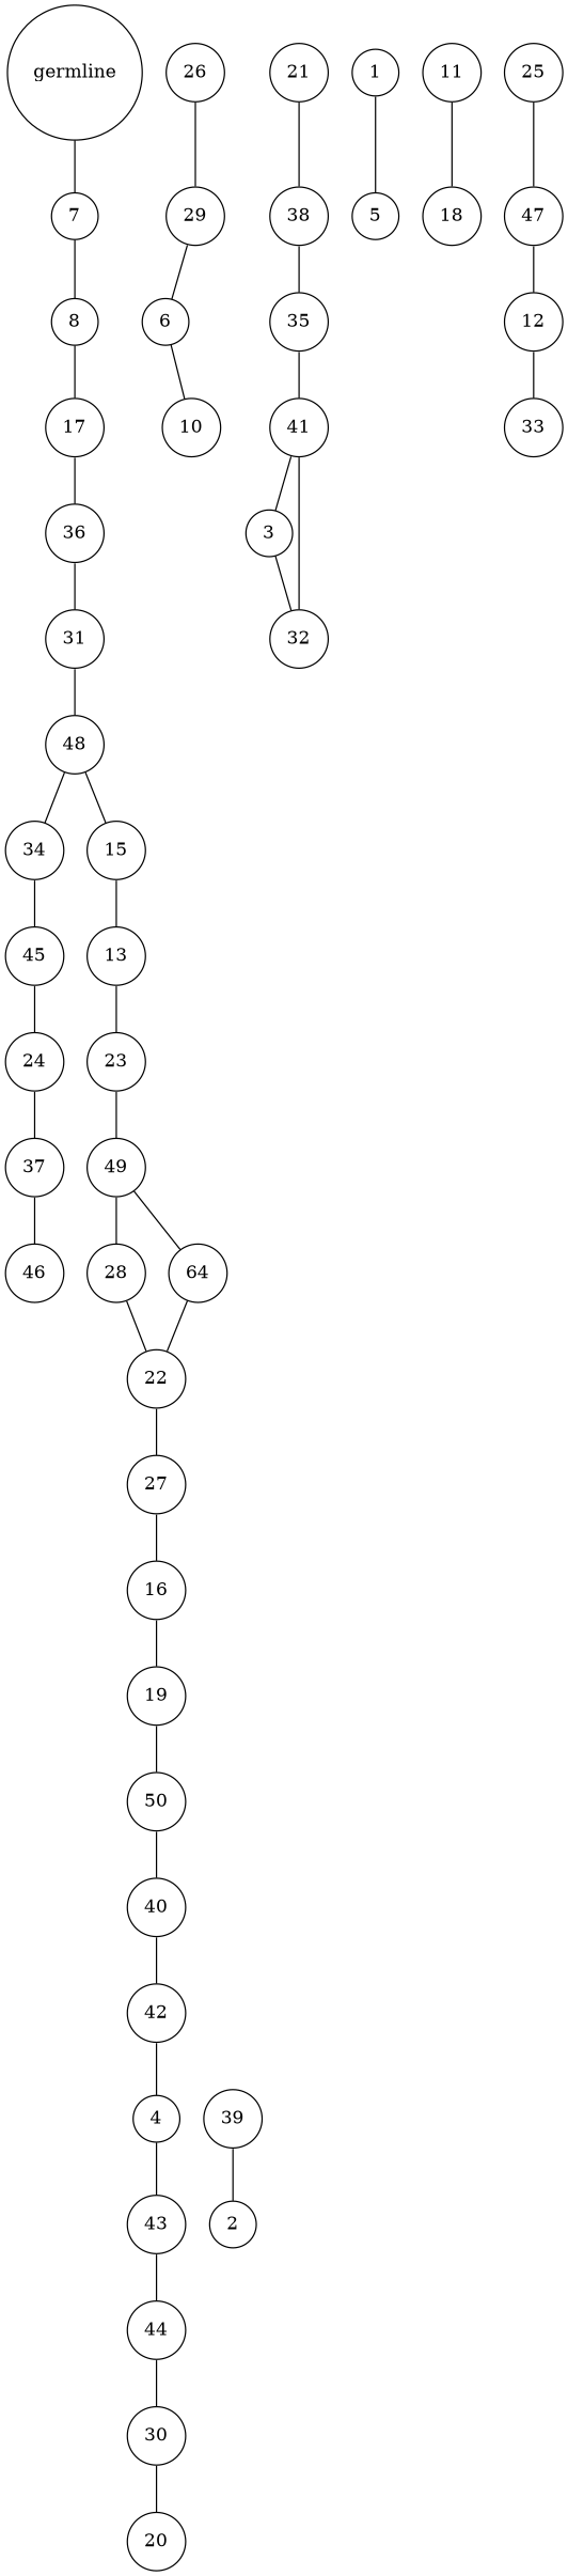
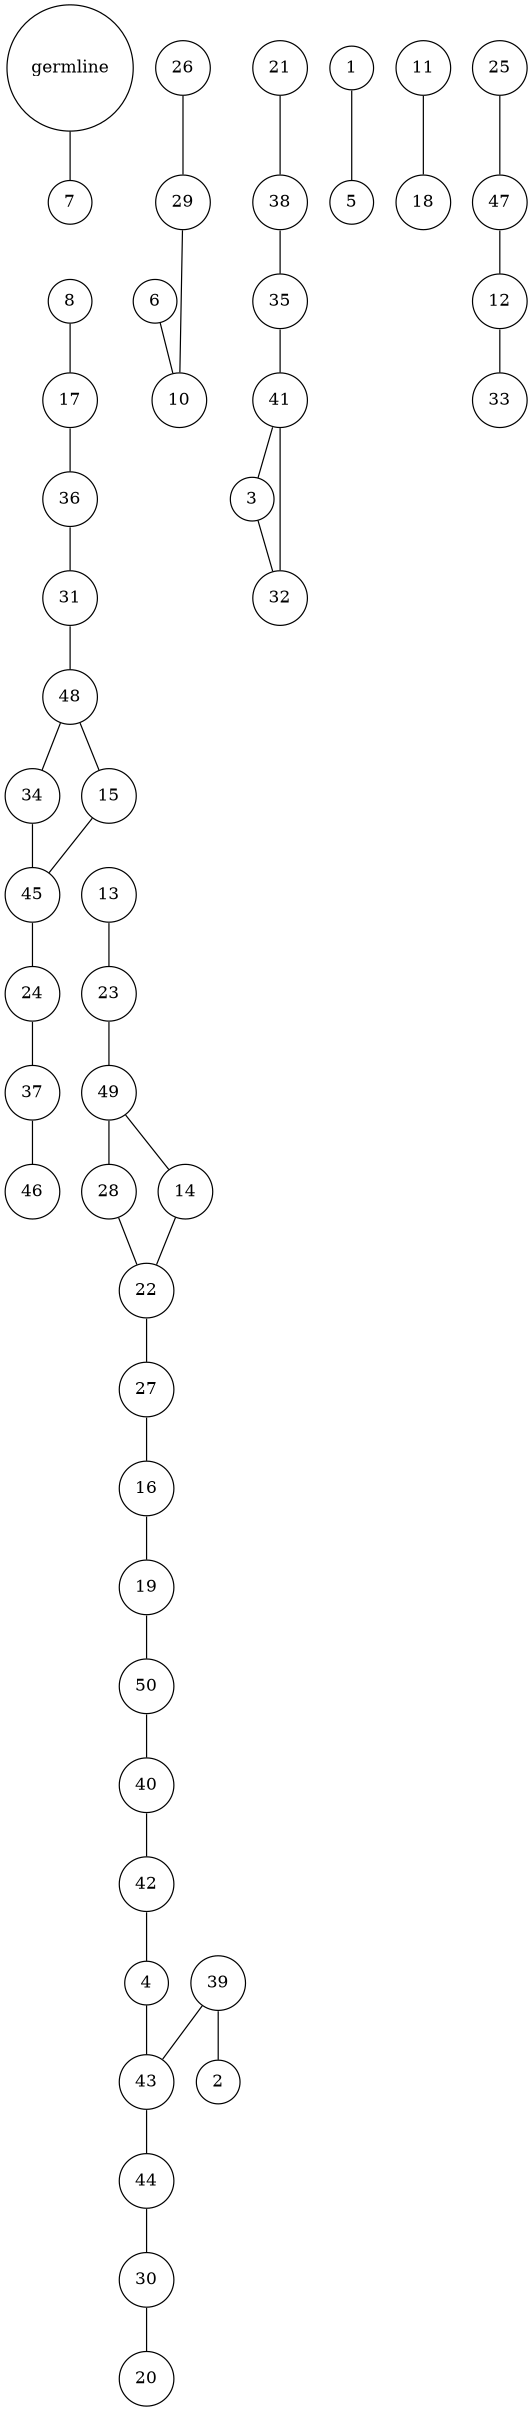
  graph {
    rankdir=UD
    splines=line
    node [shape=circle]
    n1 [label=germline]
    n2 [label=7]
    n3 [label=8]
    n4 [label=17]
    n5 [label=36]
    n6 [label=31]
    n7 [label=48]
    n8 [label=34]
    n9 [label=15]
    n10 [label=45]
    n11 [label=26]
    n12 [label=29]
    n13 [label=13]
    n14 [label=24]
    n15 [label=37]
    n16 [label=46]
    n17 [label=6]
    n18 [label=10]
    n19 [label=23]
    n20 [label=49]
    n21 [label=28]
-   n22 [label=64]
+   n22 [label=14]
    n23 [label=22]
    n24 [label=27]
    n25 [label=16]
    n26 [label=19]
    n27 [label=50]
    n28 [label=40]
    n29 [label=42]
    n30 [label=4]
    n31 [label=43]
    n32 [label=39]
    n33 [label=2]
    n34 [label=44]
    n35 [label=21]
    n36 [label=38]
    n37 [label=35]
    n38 [label=41]
    n39 [label=3]
    n40 [label=32]
    n41 [label=1]
    n42 [label=5]
    n43 [label=30]
    n44 [label=20]
    n45 [label=11]
    n46 [label=18]
    n47 [label=25]
    n48 [label=47]
    n49 [label=12]
    n50 [label=33]
    n1 -- n2
-   n2 -- n3
    n3 -- n4
    n4 -- n5
    n5 -- n6
    n6 -- n7
    n7 -- n8
    n7 -- n9
    n8 -- n10
-   n9 -- n13
+   n9 -- n10
    n10 -- n14
    n11 -- n12
-   n12 -- n17
+   n12 -- n18
    n13 -- n19
    n14 -- n15
    n15 -- n16
    n17 -- n18
    n19 -- n20
    n20 -- n21
    n20 -- n22
    n21 -- n23
    n22 -- n23
    n23 -- n24
    n24 -- n25
    n25 -- n26
    n26 -- n27
    n27 -- n28
    n28 -- n29
    n29 -- n30
    n30 -- n31
    n31 -- n34
+   n32 -- n31
    n32 -- n33
    n34 -- n43
    n35 -- n36
    n36 -- n37
    n37 -- n38
    n38 -- n39
    n39 -- n40
    n40 -- n38
    n41 -- n42
    n43 -- n44
    n45 -- n46
    n47 -- n48
    n48 -- n49
    n49 -- n50
  }
